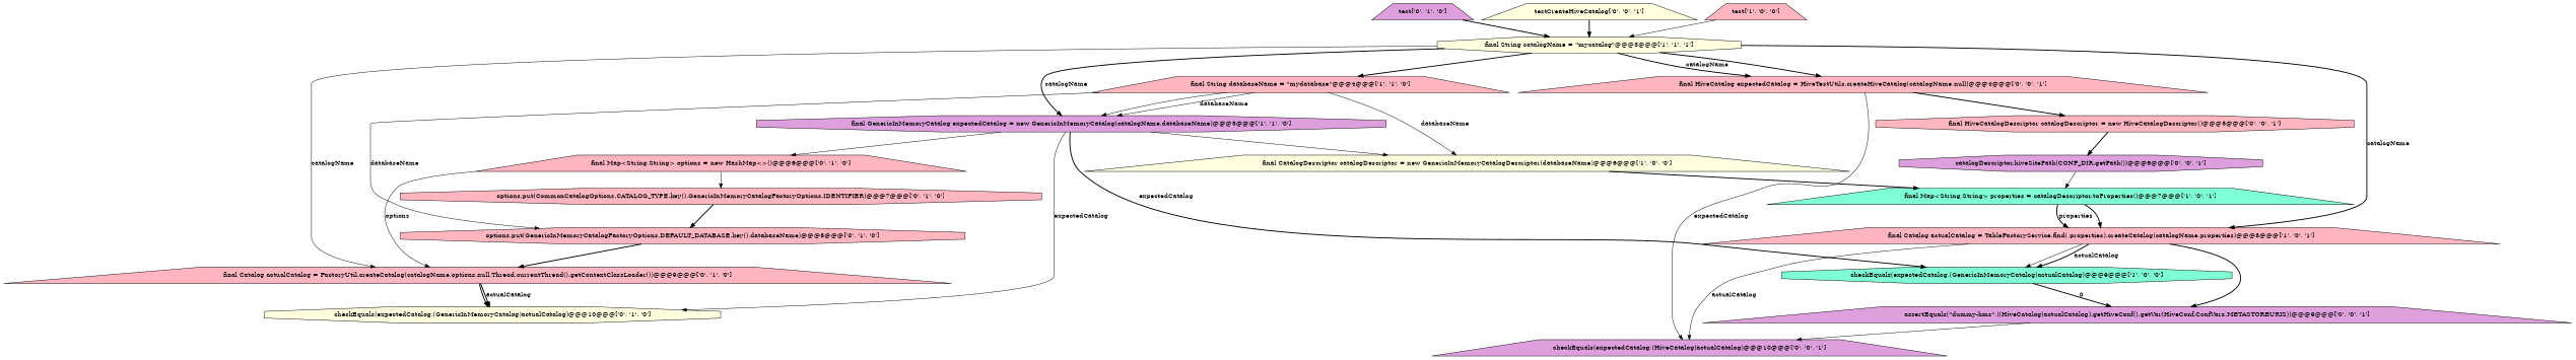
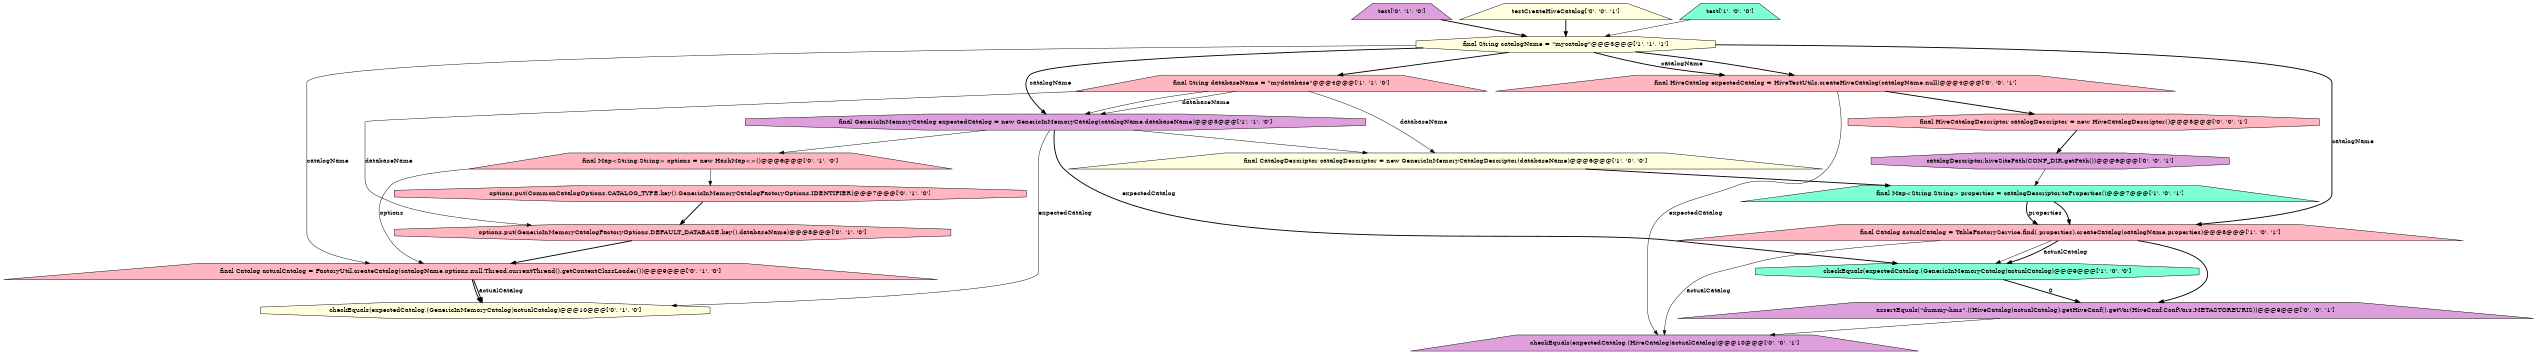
  digraph {
    node [fillcolor=lightpink shape=trapezium style=filled]
    edge [style=bold]
    n1 [label="final HiveCatalogDescriptor catalogDescriptor = new HiveCatalogDescriptor()@@@5@@@['0', '0', '1']" shape=octagon]
    n2 [fillcolor=plum label="catalogDescriptor.hiveSitePath(CONF_DIR.getPath())@@@6@@@['0', '0', '1']" shape=octagon]
    n3 [label="options.put(CommonCatalogOptions.CATALOG_TYPE.key(),GenericInMemoryCatalogFactoryOptions.IDENTIFIER)@@@7@@@['0', '1', '0']" shape=octagon]
    n4 [label="options.put(GenericInMemoryCatalogFactoryOptions.DEFAULT_DATABASE.key(),databaseName)@@@8@@@['0', '1', '0']" shape=octagon]
    n5 [fillcolor=plum label="test['0', '1', '0']"]
    n6 [fillcolor=lightyellow label="final String catalogName = \"mycatalog\"@@@3@@@['1', '1', '1']" shape=octagon]
    n7 [fillcolor=plum label="final GenericInMemoryCatalog expectedCatalog = new GenericInMemoryCatalog(catalogName,databaseName)@@@5@@@['1', '1', '0']" shape=octagon]
    n8 [fillcolor=lightyellow label="checkEquals(expectedCatalog,(GenericInMemoryCatalog)actualCatalog)@@@10@@@['0', '1', '0']" shape=octagon]
    n9 [fillcolor=lightyellow label="final CatalogDescriptor catalogDescriptor = new GenericInMemoryCatalogDescriptor(databaseName)@@@6@@@['1', '0', '0']"]
    n10 [fillcolor=aquamarine label="checkEquals(expectedCatalog,(GenericInMemoryCatalog)actualCatalog)@@@9@@@['1', '0', '0']" shape=octagon]
    n11 [label="final Map<String,String> options = new HashMap<>()@@@6@@@['0', '1', '0']"]
    n12 [fillcolor=plum label="checkEquals(expectedCatalog,(HiveCatalog)actualCatalog)@@@10@@@['0', '0', '1']"]
    n13 [label="final String databaseName = \"mydatabase\"@@@4@@@['1', '1', '0']"]
    n14 [label="final HiveCatalog expectedCatalog = HiveTestUtils.createHiveCatalog(catalogName,null)@@@4@@@['0', '0', '1']"]
    n15 [label="final Catalog actualCatalog = FactoryUtil.createCatalog(catalogName,options,null,Thread.currentThread().getContextClassLoader())@@@9@@@['0', '1', '0']"]
    n16 [label="final Catalog actualCatalog = TableFactoryService.find(,properties).createCatalog(catalogName,properties)@@@8@@@['1', '0', '1']"]
    n17 [fillcolor=aquamarine label="final Map<String,String> properties = catalogDescriptor.toProperties()@@@7@@@['1', '0', '1']"]
    n18 [fillcolor=plum label="assertEquals(\"dummy-hms\",((HiveCatalog)actualCatalog).getHiveConf().getVar(HiveConf.ConfVars.METASTOREURIS))@@@9@@@['0', '0', '1']"]
    n19 [fillcolor=lightyellow label="testCreateHiveCatalog['0', '0', '1']"]
-   n20 [label="test['1', '0', '0']"]
+   n20 [fillcolor=aquamarine label="test['1', '0', '0']"]
    n1 -> n2
    n2 -> n17 [style=solid]
    n3 -> n4
    n4 -> n15
    n5 -> n6
    n6 -> n7 [label=catalogName]
    n6 -> n13
    n6 -> n14 [label=catalogName]
    n6 -> n14
    n6 -> n15 [label=catalogName style=solid]
    n6 -> n16 [label=catalogName]
    n7 -> n8 [label=expectedCatalog style=solid]
    n7 -> n9 [style=solid]
    n7 -> n10 [label=expectedCatalog]
    n7 -> n11 [style=solid]
    n9 -> n17
    n10 -> n18 [label=0]
    n11 -> n3 [style=solid]
    n11 -> n15 [label=options style=solid]
    n13 -> n4 [label=databaseName style=solid]
    n13 -> n7 [label=databaseName style=solid]
    n13 -> n7 [style=solid]
    n13 -> n9 [label=databaseName style=solid]
    n14 -> n1
    n14 -> n12 [label=expectedCatalog style=solid]
    n15 -> n8
    n15 -> n8 [label=actualCatalog]
    n16 -> n10 [style=solid]
    n16 -> n10 [label=actualCatalog]
    n16 -> n12 [label=actualCatalog style=solid]
    n16 -> n18
    n17 -> n16
    n17 -> n16 [label=properties]
    n18 -> n12 [style=solid]
    n19 -> n6
    n20 -> n6 [style=solid]
  }
